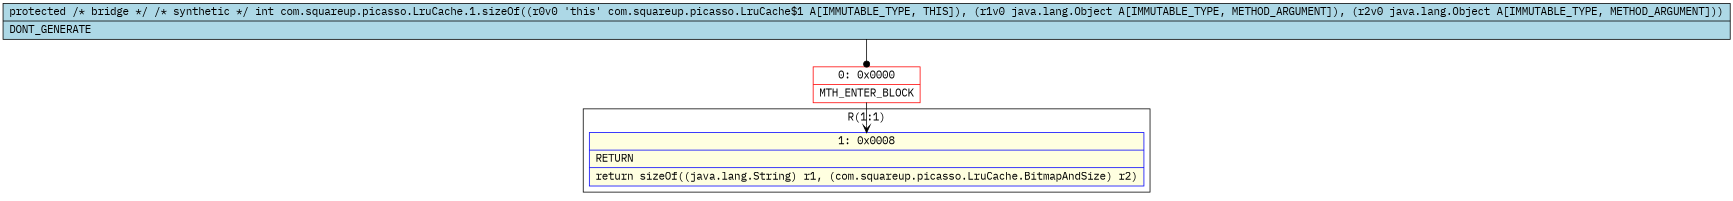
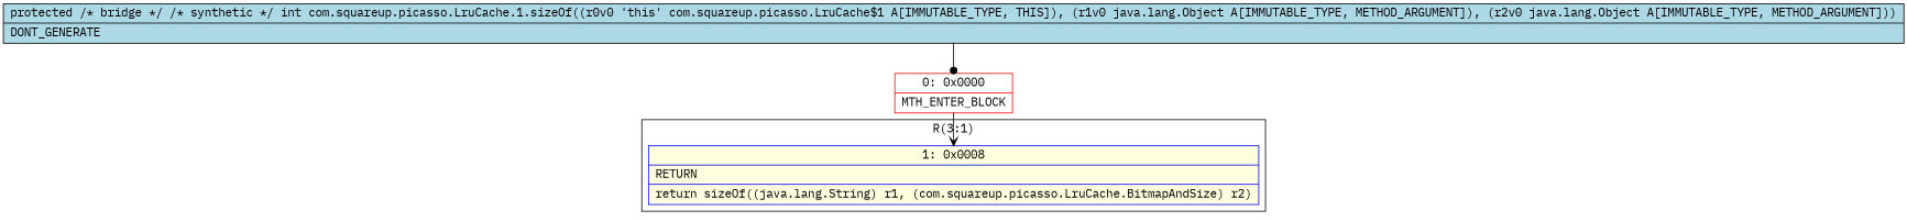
  digraph {
    fontname="IBM Plex Mono"
    node [shape=record style=filled fontname="IBM Plex Mono"]
    edge [fontname="IBM Plex Mono"]
    n1 [color=blue label="{1\:\ 0x0008|RETURN\l|return sizeOf((java.lang.String) r1, (com.squareup.picasso.LruCache.BitmapAndSize) r2)\l}" fillcolor=lightyellow]
    n2 [color=red label="{0\:\ 0x0000|MTH_ENTER_BLOCK\l}" fillcolor=white]
    n3 [label="{protected \/* bridge *\/ \/* synthetic *\/ int com.squareup.picasso.LruCache.1.sizeOf((r0v0 'this' com.squareup.picasso.LruCache$1 A[IMMUTABLE_TYPE, THIS]), (r1v0 java.lang.Object A[IMMUTABLE_TYPE, METHOD_ARGUMENT]), (r2v0 java.lang.Object A[IMMUTABLE_TYPE, METHOD_ARGUMENT]))  | DONT_GENERATE\l}" fillcolor=lightblue]
    subgraph cluster_1 {
-     label="R(1:1)"
+     label="R(3:1)"
      n1
    }
    n2 -> n1 [arrowhead=vee]
    n3 -> n2 [arrowhead=dot]
  }
